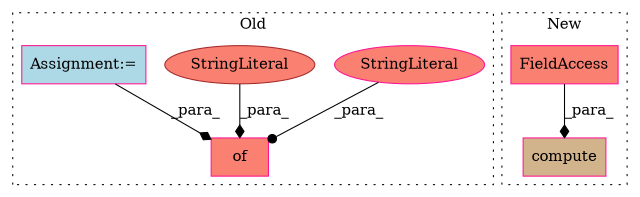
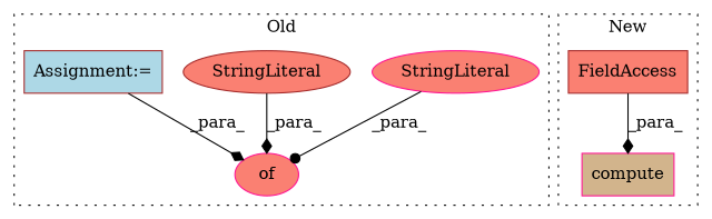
  digraph {
    node [a=32 color=deeppink fillcolor=salmon l=9 shape=box style=filled]
    edge [arrowhead=diamond]
-   n1 [l="3,1" label=of s="8060,8136"]
+   n1 [l="3,1" label=of s="8060,8136" shape=ellipse]
    n2 [a=45 l=10 label=StringLiteral s=8063 shape=ellipse]
    n3 [a=45 color=brown label=StringLiteral s=8088 shape=ellipse]
-   n4 [a=7 fillcolor=lightblue l=2 label="Assignment:=" s=7996]
+   n4 [a=7 color=brown fillcolor=lightblue l=2 label="Assignment:=" s=7996]
    n5 [fillcolor=tan label=compute s=7518]
-   n6 [a=22 l=14 label=FieldAccess s=7503]
+   n6 [a=22 color=brown l=14 label=FieldAccess s=7503]
    subgraph cluster_1 {
      label=Old
      style=dotted
      n1
      n2
      n3
      n4
    }
    subgraph cluster_2 {
      label=New
      style=dotted
      n5
      n6
    }
    n2 -> n1 [arrowhead=dot label=_para_]
    n3 -> n1 [label=_para_]
    n4 -> n1 [label=_para_]
    n6 -> n5 [label=_para_]
  }
